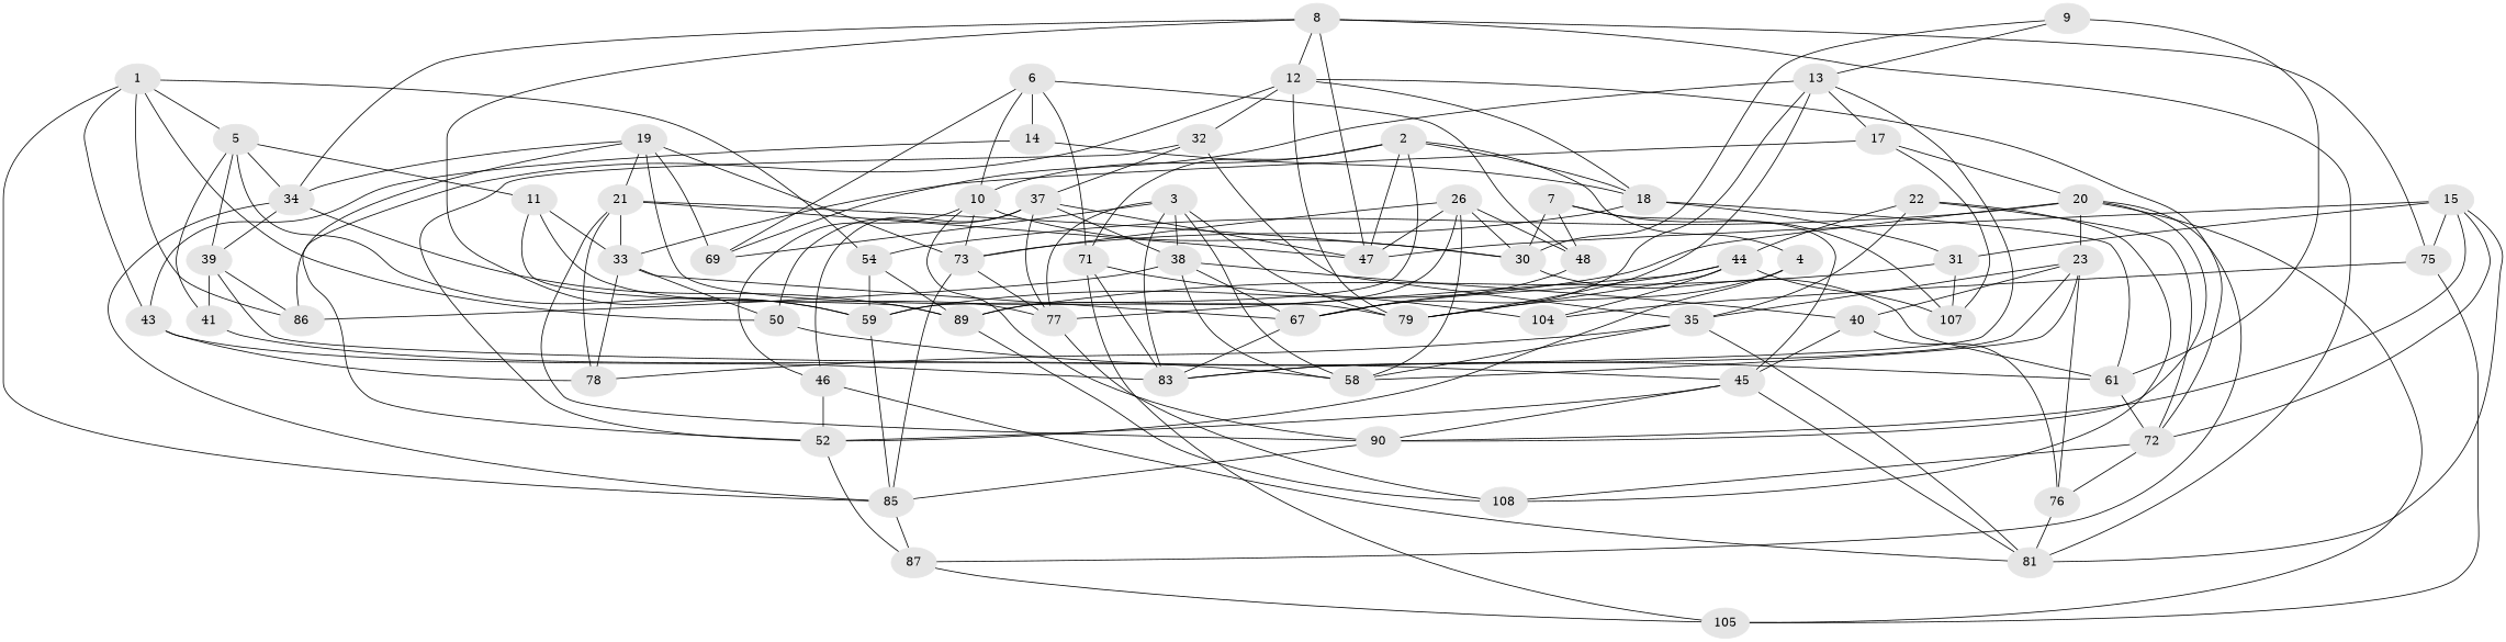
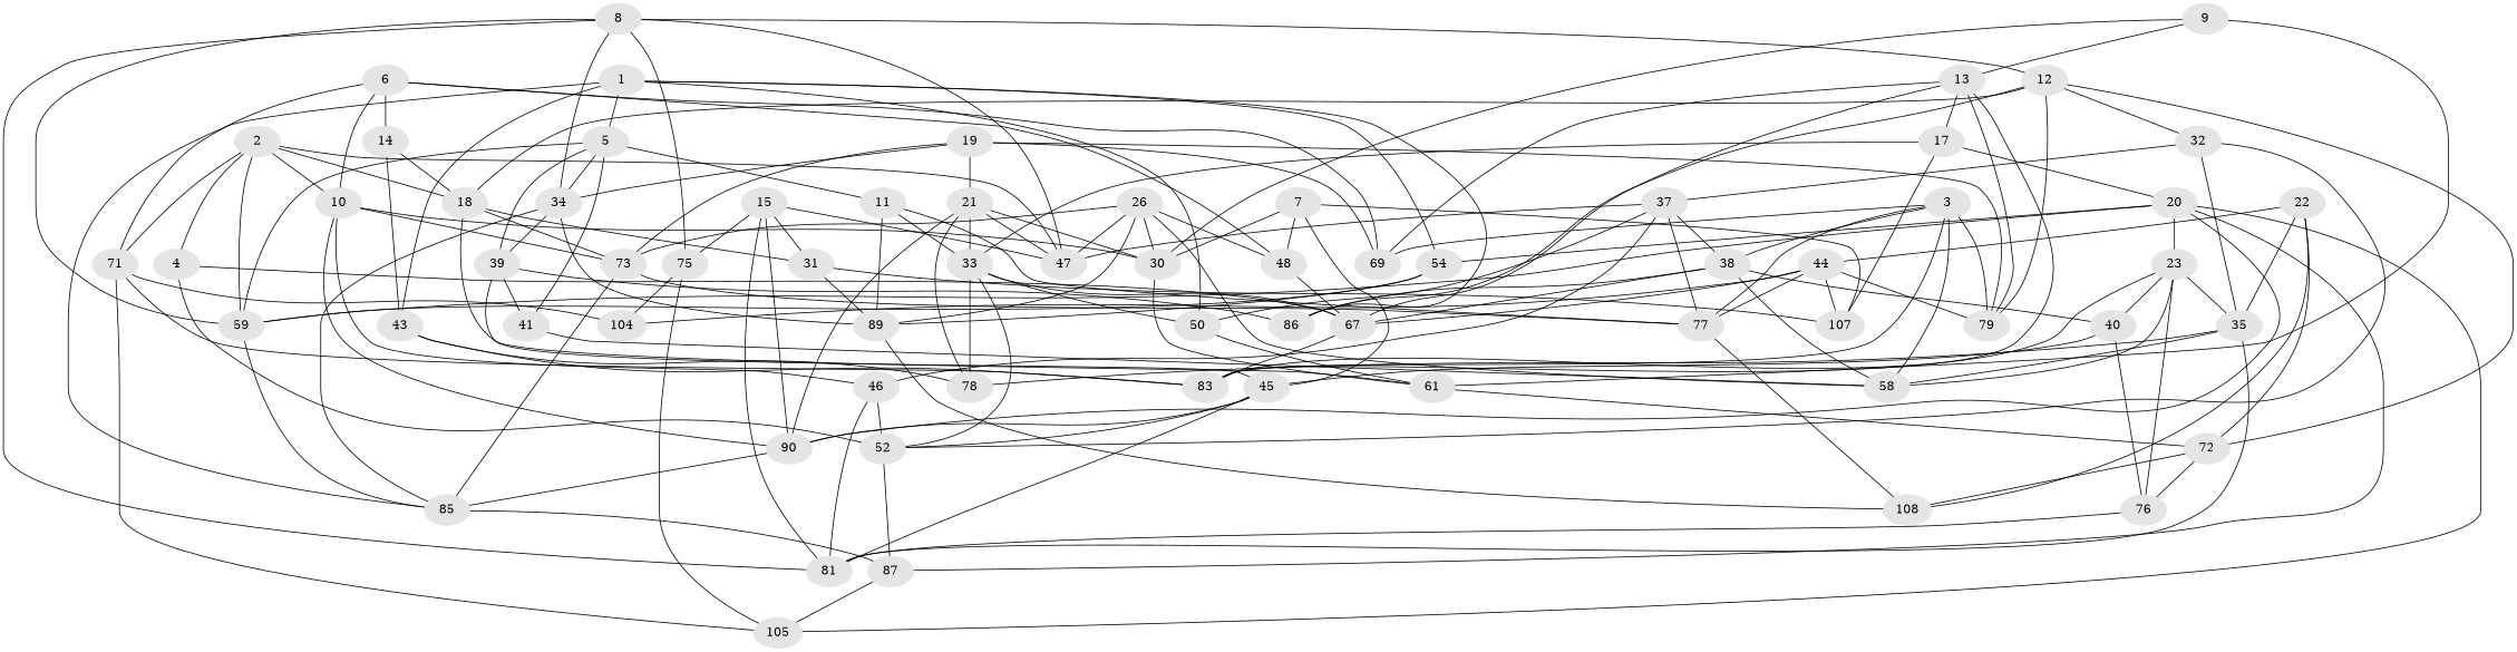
  graph {
    node [color=gray90 style=filled]
    1 [super="+55"]
    5 [super="+36"]
    43
    50
    54
    85 [super="+96"]
    86
    59 [super="+63"]
    11
    34 [super="+64"]
    39 [super="+42"]
    41
    83 [super="+94"]
    78
    61 [super="+66"]
    89 [super="+99"]
    87
    2 [super="+51"]
    4
    10 [super="+25"]
    18 [super="+102"]
    47 [super="+101"]
    71 [super="+91"]
    79 [super="+98"]
    52 [super="+93"]
    30 [super="+57"]
    46
    n28 [label=90 super="+92"]
    73 [super="+80"]
    31
    105
    104
    3 [super="+74"]
    38 [super="+106"]
    58 [super="+68"]
    69
    77 [super="+82"]
    67 [super="+103"]
    40
    108
    23 [super="+24"]
    35 [super="+56"]
    76
    33 [super="+97"]
    45 [super="+62"]
    6 [super="+29"]
    14
    48
    7
    107
    81 [super="+90"]
    8 [super="+16"]
    12 [super="+65"]
    75
    32
    72 [super="+95"]
    13 [super="+53"]
    17
    9
    37 [super="+100"]
    20 [super="+49"]
    15 [super="+28"]
    19 [super="+60"]
    21 [super="+27"]
    22
    44 [super="+88"]
    26 [super="+84"]
    1 -- 5
    1 -- 43
    1 -- 50
    1 -- 54
    1 -- 85
    1 -- 86
    5 -- 59
    5 -- 11
    5 -- 34
    5 -- 39
    5 -- 41
    43 -- 83
    43 -- 78
    50 -- 61
    54 -- 59
    54 -- 89
    85 -- 87
    59 -- 85
    11 -- 89
    11 -- 77
    11 -- 33
    34 -- 85
    34 -- 39
    34 -- 89
    39 -- 86
    39 -- 41 [weight=2]
    39 -- 45
    41 -- 58
    61 -- 72
    89 -- 108
    87 -- 105
    2 -- 59
    2 -- 4
    2 -- 10
    2 -- 18
    2 -- 47
    2 -- 71
-   4 -- 79
+   4 -- 67
    4 -- 52
    10 -- 30
    10 -- 46
    10 -- n28
    10 -- 73
    18 -- 61
    18 -- 73
    18 -- 31
    71 -- 83
    71 -- 105
    71 -- 104 [weight=2]
    52 -- 87
    30 -- 61
    46 -- 52
    46 -- 81
    n28 -- 85
    73 -- 85
    73 -- 77
    31 -- 89
    31 -- 107
    3 -- 83
    3 -- 79
    3 -- 38
    3 -- 58
    3 -- 69
    3 -- 77
    38 -- 86
    38 -- 58
    38 -- 67
    38 -- 40
    77 -- 108
    67 -- 83
    40 -- 76
    40 -- 45
    23 -- 83
    23 -- 58
    23 -- 40
    23 -- 35
    23 -- 76
    35 -- 78
    35 -- 58
    35 -- 81
    76 -- 81
    33 -- 50
    33 -- 78
    33 -- 67
    45 -- 52
    45 -- n28
    45 -- 81
    6 -- 10
    6 -- 71
    6 -- 69
    6 -- 14 [weight=2]
    6 -- 48
    14 -- 43
    14 -- 18
    48 -- 67
    7 -- 30
    7 -- 45
    7 -- 48
    7 -- 107
    8 -- 59
    8 -- 34
    8 -- 47
    8 -- 81
    8 -- 12
    8 -- 75
    12 -- 86
    12 -- 18
    12 -- 79
    12 -- 32
    12 -- 72
    75 -- 105
    75 -- 104
    32 -- 52
    32 -- 35
    32 -- 37
    72 -- 108
    72 -- 76
    13 -- 83
    13 -- 79
    13 -- 69
    13 -- 67
    13 -- 17
    17 -- 33
    17 -- 107
    17 -- 20
    9 -- 61 [weight=2]
    9 -- 30
    9 -- 13
    37 -- 50
    37 -- 47
    37 -- 46
    37 -- 38
    37 -- 77
    20 -- 54
    20 -- 59
    20 -- 87
    20 -- n28
    20 -- 105
    20 -- 23
    15 -- 47
    15 -- n28
    15 -- 31
    15 -- 81
    15 -- 75
-   15 -- 72
    19 -- 34
    19 -- 79
-   19 -- 52
+   33 -- 52
    19 -- 73
    19 -- 69
    19 -- 21
    21 -- 78
    21 -- 47
    21 -- 30
    21 -- n28
    21 -- 33
    22 -- 108
    22 -- 35
    22 -- 72
    22 -- 44
    44 -- 79
    44 -- 104
    44 -- 77
    44 -- 67
    44 -- 107
    26 -- 89
    26 -- 47
    26 -- 30
    26 -- 73
    26 -- 58
    26 -- 48
  }
